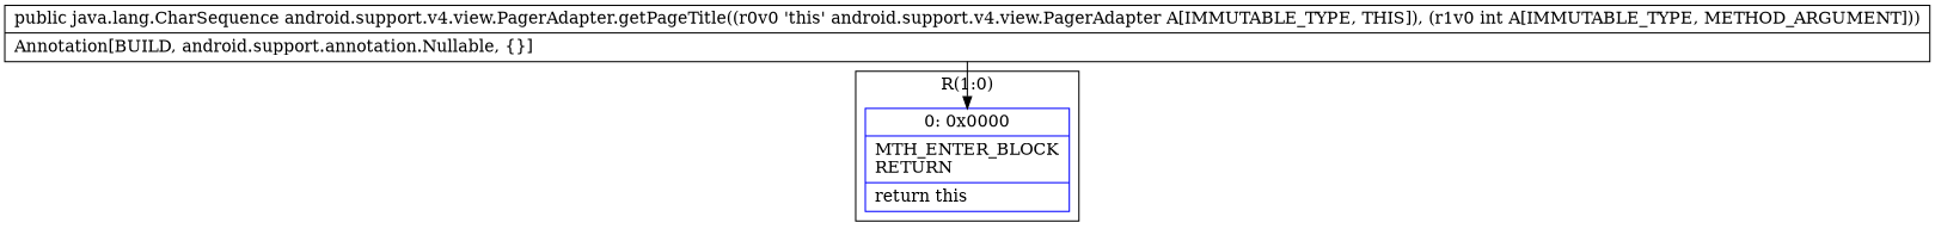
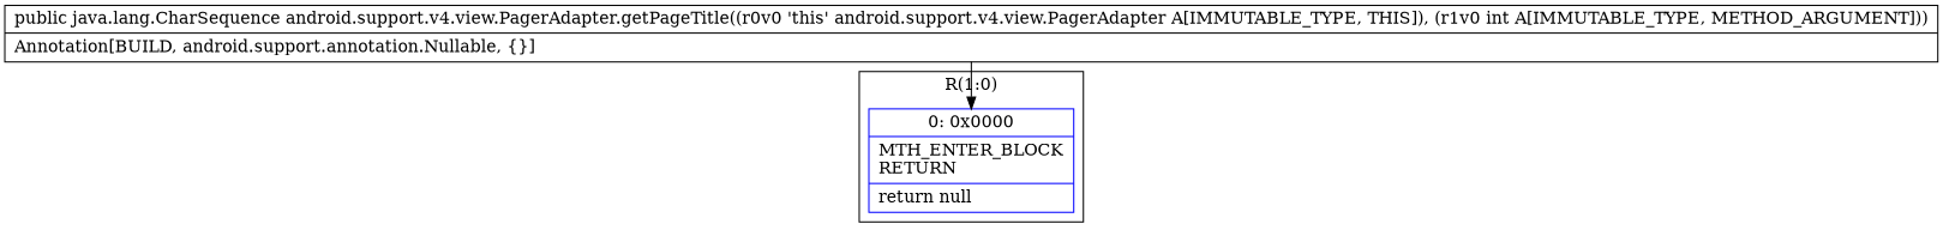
  digraph {
    node [shape=record]
-   n1 [color=blue label="{0\:\ 0x0000|MTH_ENTER_BLOCK\lRETURN\l|return this\l}"]
+   n1 [color=blue label="{0\:\ 0x0000|MTH_ENTER_BLOCK\lRETURN\l|return null\l}"]
    n2 [label="{public java.lang.CharSequence android.support.v4.view.PagerAdapter.getPageTitle((r0v0 'this' android.support.v4.view.PagerAdapter A[IMMUTABLE_TYPE, THIS]), (r1v0 int A[IMMUTABLE_TYPE, METHOD_ARGUMENT]))  | Annotation[BUILD, android.support.annotation.Nullable, \{\}]\l}"]
    subgraph cluster_1 {
      label="R(1:0)"
      n1
    }
    n2 -> n1
  }
